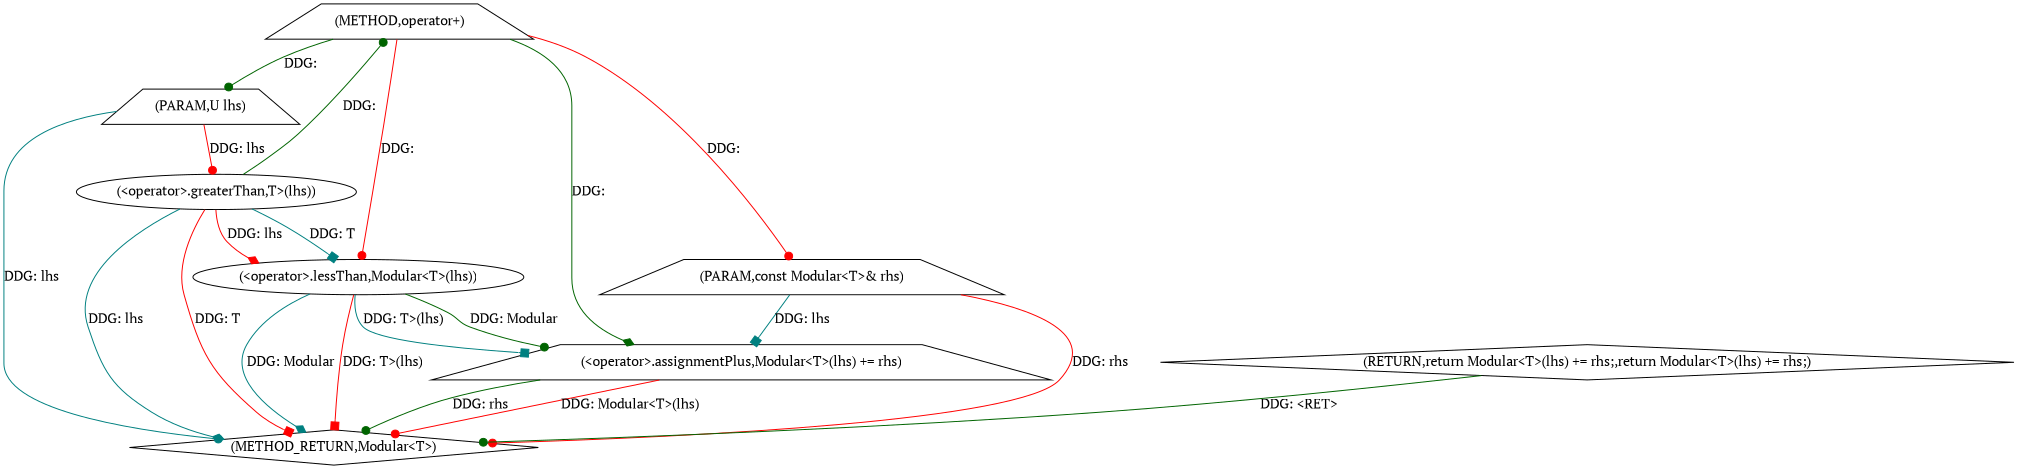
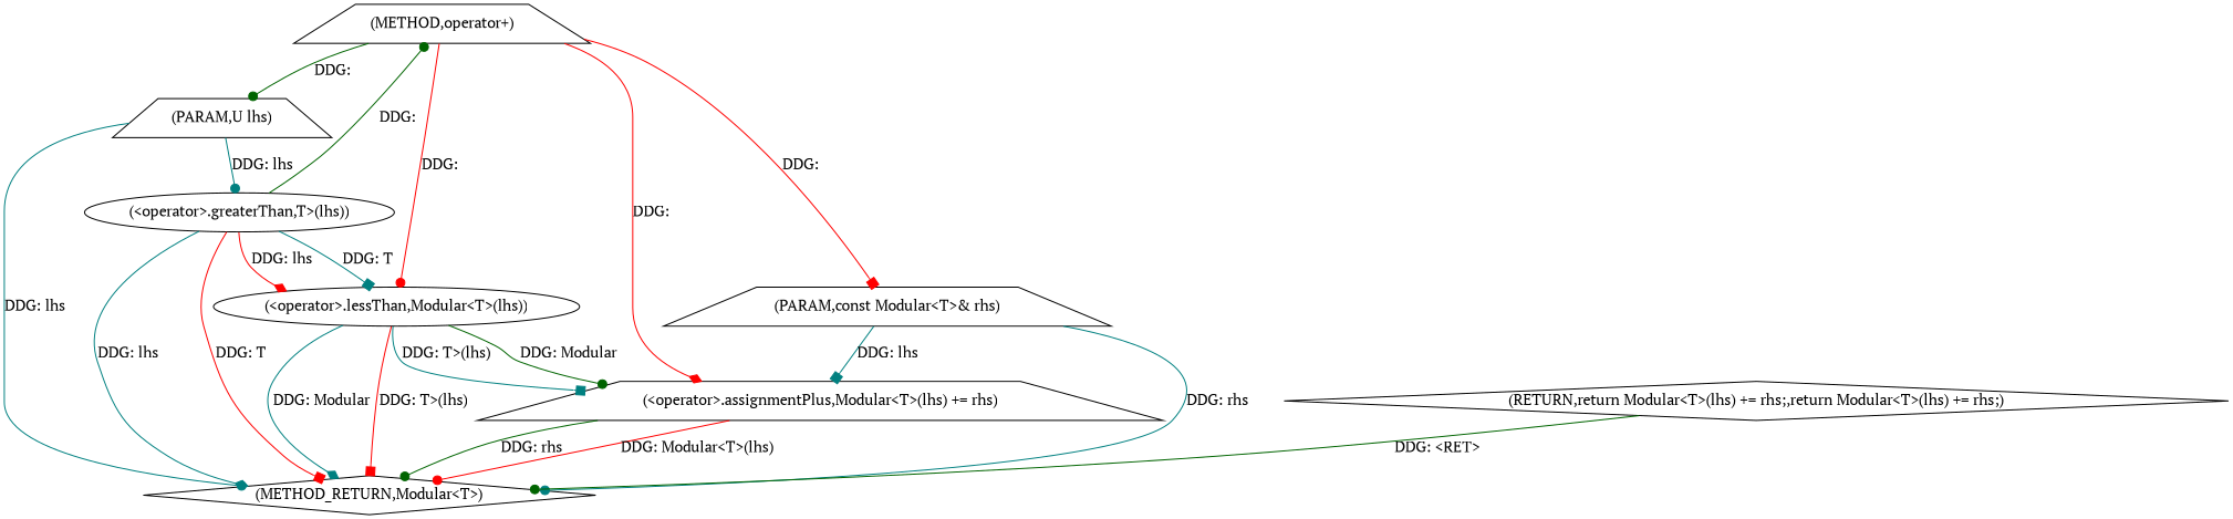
  digraph {
    fontname="PT Serif"
    node [fontname="PT Serif" shape=trapezium]
    edge [arrowhead=dot color=red fontname="PT Serif"]
    n1 [label="(METHOD,operator+)"]
    n2 [label="(PARAM,U lhs)"]
    n3 [label="(PARAM,const Modular<T>& rhs)"]
    n4 [label="(<operator>.assignmentPlus,Modular<T>(lhs) += rhs)"]
    n5 [label="(<operator>.lessThan,Modular<T>(lhs))" shape=ellipse]
    n6 [label="(<operator>.greaterThan,T>(lhs))" shape=ellipse]
    n7 [label="(METHOD_RETURN,Modular<T>)" shape=diamond]
    n8 [label="(RETURN,return Modular<T>(lhs) += rhs;,return Modular<T>(lhs) += rhs;)" shape=diamond]
    n1 -> n2 [color=darkgreen label="DDG: "]
-   n1 -> n3 [label="DDG: "]
-   n1 -> n4 [arrowhead=diamond color=darkgreen label="DDG: "]
+   n1 -> n3 [arrowhead=box label="DDG: "]
+   n1 -> n4 [arrowhead=diamond label="DDG: "]
    n1 -> n5 [label="DDG: "]
-   n2 -> n6 [label="DDG: lhs"]
+   n2 -> n6 [color=teal label="DDG: lhs"]
    n2 -> n7 [color=teal label="DDG: lhs"]
    n3 -> n4 [arrowhead=box color=teal label="DDG: lhs"]
-   n3 -> n7 [label="DDG: rhs"]
+   n3 -> n7 [color=teal label="DDG: rhs"]
    n4 -> n7 [label="DDG: Modular<T>(lhs)"]
    n4 -> n7 [color=darkgreen label="DDG: rhs"]
    n5 -> n4 [color=darkgreen label="DDG: Modular"]
    n5 -> n4 [arrowhead=box color=teal label="DDG: T>(lhs)"]
    n5 -> n7 [arrowhead=box label="DDG: T>(lhs)"]
    n5 -> n7 [arrowhead=diamond color=teal label="DDG: Modular"]
    n6 -> n1 [color=darkgreen label="DDG: "]
    n6 -> n5 [arrowhead=box color=teal label="DDG: T"]
    n6 -> n5 [arrowhead=diamond label="DDG: lhs"]
    n6 -> n7 [arrowhead=diamond color=teal label="DDG: lhs"]
    n6 -> n7 [arrowhead=box label="DDG: T"]
    n8 -> n7 [color=darkgreen label="DDG: <RET>"]
  }
